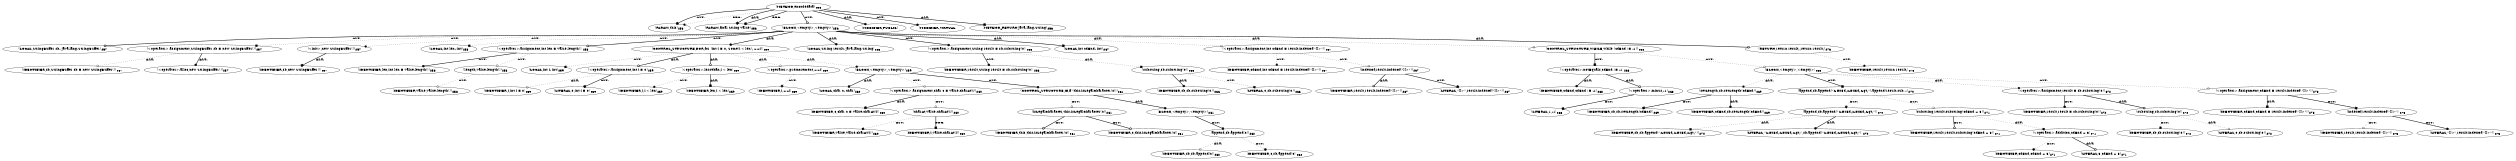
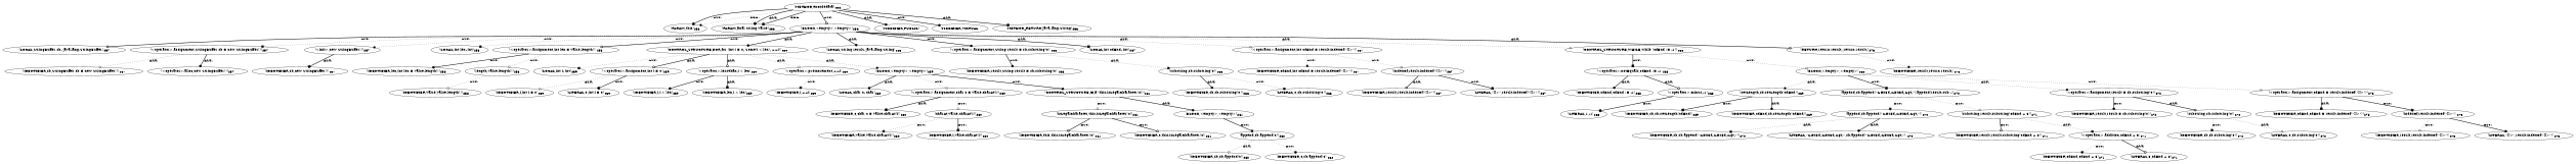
  digraph {
    edge [arrowhead=box style=bold]
    n1 [label=<(METHOD,encodedata)<SUB>256</SUB>>]
    n2 [label=<(PARAM,this)<SUB>256</SUB>>]
    n3 [label=<(PARAM,final String value)<SUB>256</SUB>>]
    n4 [label=<(BLOCK,&lt;empty&gt;,&lt;empty&gt;)<SUB>256</SUB>>]
    n5 [label=<(MODIFIER,PUBLIC)>]
    n6 [label=<(MODIFIER,VIRTUAL)>]
    n7 [label=<(METHOD_RETURN,java.lang.String)<SUB>256</SUB>>]
    n8 [label=<(LOCAL,StringBuffer sb: java.lang.StringBuffer)<SUB>257</SUB>>]
    n9 [label=<(&lt;operator&gt;.assignment,StringBuffer sb = new StringBuffer())<SUB>257</SUB>>]
    n10 [label=<(&lt;init&gt;,new StringBuffer())<SUB>257</SUB>>]
    n11 [label=<(LOCAL,int len: int)<SUB>258</SUB>>]
    n12 [label=<(&lt;operator&gt;.assignment,int len = value.length())<SUB>258</SUB>>]
    n13 [label=<(CONTROL_STRUCTURE,FOR,for (int i = 0; Some(i &lt; len); ++i))<SUB>259</SUB>>]
    n14 [label=<(LOCAL,String result: java.lang.String)<SUB>266</SUB>>]
    n15 [label=<(&lt;operator&gt;.assignment,String result = sb.substring(0))<SUB>266</SUB>>]
    n16 [label=<(LOCAL,int cdEnd: int)<SUB>267</SUB>>]
    n17 [label=<(&lt;operator&gt;.assignment,int cdEnd = result.indexOf(&quot;]]&gt;&quot;))<SUB>267</SUB>>]
    n18 [label=<(CONTROL_STRUCTURE,WHILE,while (cdEnd != -1))<SUB>268</SUB>>]
    n19 [label=<(RETURN,return result;,return result;)<SUB>276</SUB>>]
    n20 [label=<(IDENTIFIER,sb,StringBuffer sb = new StringBuffer())<SUB>257</SUB>>]
    n21 [label=<(&lt;operator&gt;.alloc,new StringBuffer())<SUB>257</SUB>>]
    n22 [label=<(IDENTIFIER,sb,new StringBuffer())<SUB>257</SUB>>]
    n23 [label=<(IDENTIFIER,len,int len = value.length())<SUB>258</SUB>>]
    n24 [label=<(length,value.length())<SUB>258</SUB>>]
    n25 [label=<(LOCAL,int i: int)<SUB>259</SUB>>]
    n26 [label=<(&lt;operator&gt;.assignment,int i = 0)<SUB>259</SUB>>]
    n27 [label=<(&lt;operator&gt;.lessThan,i &lt; len)<SUB>259</SUB>>]
    n28 [label=<(&lt;operator&gt;.preIncrement,++i)<SUB>259</SUB>>]
    n29 [label=<(BLOCK,&lt;empty&gt;,&lt;empty&gt;)<SUB>259</SUB>>]
    n30 [label=<(IDENTIFIER,result,String result = sb.substring(0))<SUB>266</SUB>>]
    n31 [label=<(substring,sb.substring(0))<SUB>266</SUB>>]
    n32 [label=<(IDENTIFIER,cdEnd,int cdEnd = result.indexOf(&quot;]]&gt;&quot;))<SUB>267</SUB>>]
    n33 [label=<(indexOf,result.indexOf(&quot;]]&gt;&quot;))<SUB>267</SUB>>]
    n34 [label=<(&lt;operator&gt;.notEquals,cdEnd != -1)<SUB>268</SUB>>]
    n35 [label=<(BLOCK,&lt;empty&gt;,&lt;empty&gt;)<SUB>268</SUB>>]
    n36 [label=<(IDENTIFIER,result,return result;)<SUB>276</SUB>>]
    n37 [label=<(IDENTIFIER,value,value.length())<SUB>258</SUB>>]
    n38 [label=<(IDENTIFIER,i,int i = 0)<SUB>259</SUB>>]
    n39 [label=<(LITERAL,0,int i = 0)<SUB>259</SUB>>]
    n40 [label=<(IDENTIFIER,i,i &lt; len)<SUB>259</SUB>>]
    n41 [label=<(IDENTIFIER,len,i &lt; len)<SUB>259</SUB>>]
    n42 [label=<(IDENTIFIER,i,++i)<SUB>259</SUB>>]
    n43 [label=<(LOCAL,char c: char)<SUB>260</SUB>>]
    n44 [label=<(&lt;operator&gt;.assignment,char c = value.charAt(i))<SUB>260</SUB>>]
    n45 [label=<(CONTROL_STRUCTURE,IF,if (this.isLegalCharacter(c)))<SUB>261</SUB>>]
    n46 [label=<(IDENTIFIER,c,char c = value.charAt(i))<SUB>260</SUB>>]
    n47 [label=<(charAt,value.charAt(i))<SUB>260</SUB>>]
    n48 [label=<(isLegalCharacter,this.isLegalCharacter(c))<SUB>261</SUB>>]
    n49 [label=<(BLOCK,&lt;empty&gt;,&lt;empty&gt;)<SUB>261</SUB>>]
    n50 [label=<(IDENTIFIER,value,value.charAt(i))<SUB>260</SUB>>]
    n51 [label=<(IDENTIFIER,i,value.charAt(i))<SUB>260</SUB>>]
    n52 [label=<(IDENTIFIER,this,this.isLegalCharacter(c))<SUB>261</SUB>>]
    n53 [label=<(IDENTIFIER,c,this.isLegalCharacter(c))<SUB>261</SUB>>]
    n54 [label=<(append,sb.append(c))<SUB>262</SUB>>]
    n55 [label=<(IDENTIFIER,sb,sb.append(c))<SUB>262</SUB>>]
    n56 [label=<(IDENTIFIER,c,sb.append(c))<SUB>262</SUB>>]
    n57 [label=<(IDENTIFIER,sb,sb.substring(0))<SUB>266</SUB>>]
    n58 [label=<(LITERAL,0,sb.substring(0))<SUB>266</SUB>>]
    n59 [label=<(IDENTIFIER,result,result.indexOf(&quot;]]&gt;&quot;))<SUB>267</SUB>>]
    n60 [label=<(LITERAL,&quot;]]&gt;&quot;,result.indexOf(&quot;]]&gt;&quot;))<SUB>267</SUB>>]
    n61 [label=<(IDENTIFIER,cdEnd,cdEnd != -1)<SUB>268</SUB>>]
    n62 [label=<(&lt;operator&gt;.minus,-1)<SUB>268</SUB>>]
    n63 [label=<(setLength,sb.setLength(cdEnd))<SUB>269</SUB>>]
    n64 [label=<(append,sb.append(&quot;&amp;#x5d;&amp;#x5d;&amp;gt;&quot;).append(result.sub...)<SUB>270</SUB>>]
    n65 [label=<(&lt;operator&gt;.assignment,result = sb.substring(0))<SUB>672</SUB>>]
    n66 [label=<(&lt;operator&gt;.assignment,cdEnd = result.indexOf(&quot;]]&gt;&quot;))<SUB>273</SUB>>]
    n67 [label=<(LITERAL,1,-1)<SUB>268</SUB>>]
    n68 [label=<(IDENTIFIER,sb,sb.setLength(cdEnd))<SUB>269</SUB>>]
    n69 [label=<(IDENTIFIER,cdEnd,sb.setLength(cdEnd))<SUB>269</SUB>>]
    n70 [label=<(append,sb.append(&quot;&amp;#x5d;&amp;#x5d;&amp;gt;&quot;))<SUB>270</SUB>>]
    n71 [label=<(substring,result.substring(cdEnd + 3))<SUB>271</SUB>>]
    n72 [label=<(IDENTIFIER,result,result = sb.substring(0))<SUB>272</SUB>>]
    n73 [label=<(substring,sb.substring(0))<SUB>272</SUB>>]
    n74 [label=<(IDENTIFIER,cdEnd,cdEnd = result.indexOf(&quot;]]&gt;&quot;))<SUB>273</SUB>>]
    n75 [label=<(indexOf,result.indexOf(&quot;]]&gt;&quot;))<SUB>273</SUB>>]
    n76 [label=<(IDENTIFIER,sb,sb.append(&quot;&amp;#x5d;&amp;#x5d;&amp;gt;&quot;))<SUB>270</SUB>>]
    n77 [label=<(LITERAL,&quot;&amp;#x5d;&amp;#x5d;&amp;gt;&quot;,sb.append(&quot;&amp;#x5d;&amp;#x5d;&amp;gt;&quot;))<SUB>270</SUB>>]
    n78 [label=<(IDENTIFIER,result,result.substring(cdEnd + 3))<SUB>271</SUB>>]
    n79 [label=<(&lt;operator&gt;.addition,cdEnd + 3)<SUB>271</SUB>>]
    n80 [label=<(IDENTIFIER,cdEnd,cdEnd + 3)<SUB>271</SUB>>]
    n81 [label=<(LITERAL,3,cdEnd + 3)<SUB>271</SUB>>]
    n82 [label=<(IDENTIFIER,sb,sb.substring(0))<SUB>272</SUB>>]
    n83 [label=<(LITERAL,0,sb.substring(0))<SUB>272</SUB>>]
    n84 [label=<(IDENTIFIER,result,result.indexOf(&quot;]]&gt;&quot;))<SUB>273</SUB>>]
    n85 [label=<(LITERAL,&quot;]]&gt;&quot;,result.indexOf(&quot;]]&gt;&quot;))<SUB>273</SUB>>]
    n1 -> n2 [label="AST: "]
    n1 -> n2 [arrowhead=dot label="DDG: " style=dotted]
    n1 -> n3 [label="AST: "]
    n1 -> n3 [label="DDG: "]
    n1 -> n4 [arrowhead=odot label="AST: "]
    n1 -> n5 [arrowhead=dot label="AST: "]
    n1 -> n6 [arrowhead=dot label="AST: "]
    n1 -> n7 [label="AST: "]
    n4 -> n8 [arrowhead=odot label="AST: "]
    n4 -> n9 [label="AST: " style=dotted]
    n4 -> n10 [arrowhead=dot label="AST: " style=dotted]
    n4 -> n11 [label="AST: " style=dotted]
    n4 -> n12 [arrowhead=odot label="AST: "]
    n4 -> n13 [arrowhead=dot label="AST: "]
    n4 -> n14 [arrowhead=dot label="AST: "]
    n4 -> n15 [arrowhead=dot label="AST: "]
    n4 -> n16 [label="AST: "]
    n4 -> n17 [arrowhead=odot label="AST: " style=dotted]
    n4 -> n18 [arrowhead=odot label="AST: " style=dotted]
    n4 -> n19 [arrowhead=odot label="AST: "]
    n9 -> n20 [arrowhead=odot label="AST: " style=dotted]
    n9 -> n21 [arrowhead=dot label="AST: "]
    n10 -> n22 [label="AST: "]
    n12 -> n23 [arrowhead=dot label="AST: "]
    n12 -> n24 [arrowhead=odot label="AST: " style=dotted]
    n13 -> n25 [label="AST: " style=dotted]
    n13 -> n26 [arrowhead=odot label="AST: "]
    n13 -> n27 [arrowhead=odot label="AST: "]
    n13 -> n28 [arrowhead=odot label="AST: " style=dotted]
    n13 -> n29 [arrowhead=dot label="AST: " style=dotted]
    n15 -> n30 [arrowhead=dot label="AST: "]
    n15 -> n31 [label="AST: " style=dotted]
    n17 -> n32 [arrowhead=dot label="AST: " style=dotted]
    n17 -> n33 [arrowhead=odot label="AST: " style=dotted]
    n18 -> n34 [label="AST: "]
    n18 -> n35 [arrowhead=odot label="AST: " style=dotted]
    n19 -> n36 [arrowhead=dot label="AST: " style=dotted]
    n24 -> n37 [arrowhead=odot label="AST: " style=dotted]
    n26 -> n38 [arrowhead=odot label="AST: " style=dotted]
    n26 -> n39 [label="AST: "]
-   n27 -> n40 [arrowhead=dot label="AST: " style=dotted]
+   n27 -> n40 [arrowhead=dot label="AST: "]
    n27 -> n41 [label="AST: "]
    n28 -> n42 [label="AST: " style=dotted]
    n29 -> n43 [arrowhead=dot label="AST: "]
    n29 -> n44 [arrowhead=odot label="AST: " style=dotted]
    n29 -> n45 [arrowhead=dot label="AST: "]
    n31 -> n57 [arrowhead=dot label="AST: "]
    n31 -> n58 [label="AST: " style=dotted]
    n33 -> n59 [arrowhead=odot label="AST: "]
    n33 -> n60 [label="AST: "]
    n34 -> n61 [arrowhead=dot label="AST: "]
    n34 -> n62 [arrowhead=odot label="AST: "]
    n35 -> n63 [arrowhead=dot label="AST: " style=dotted]
    n35 -> n64 [label="AST: "]
    n35 -> n65 [arrowhead=dot label="AST: " style=dotted]
    n35 -> n66 [arrowhead=odot label="AST: " style=dotted]
    n44 -> n46 [label="AST: "]
    n44 -> n47 [arrowhead=odot label="AST: " style=dotted]
    n45 -> n48 [arrowhead=odot label="AST: " style=dotted]
    n45 -> n49 [arrowhead=dot label="AST: "]
    n47 -> n50 [label="AST: " style=dotted]
-   n47 -> n51 [label="DDG: "]
+   n47 -> n51 [label="AST: "]
    n48 -> n52 [arrowhead=odot label="AST: "]
    n48 -> n53 [arrowhead=odot label="AST: "]
    n49 -> n54 [arrowhead=dot label="AST: "]
    n54 -> n55 [arrowhead=odot label="AST: " style=dotted]
    n54 -> n56 [label="AST: " style=dotted]
    n62 -> n67 [label="AST: "]
    n63 -> n68 [label="AST: "]
    n63 -> n69 [arrowhead=dot label="AST: "]
    n64 -> n70 [label="AST: " style=dotted]
    n64 -> n71 [arrowhead=odot label="AST: " style=dotted]
    n65 -> n72 [arrowhead=dot label="AST: "]
    n65 -> n73 [arrowhead=odot label="AST: "]
    n66 -> n74 [label="AST: "]
    n66 -> n75 [label="AST: "]
    n70 -> n76 [label="AST: " style=dotted]
    n70 -> n77 [arrowhead=dot label="AST: "]
    n71 -> n78 [arrowhead=odot label="AST: "]
    n71 -> n79 [label="AST: " style=dotted]
    n73 -> n82 [label="AST: " style=dotted]
    n73 -> n83 [arrowhead=odot label="AST: " style=dotted]
    n75 -> n84 [arrowhead=odot label="AST: " style=dotted]
    n75 -> n85 [arrowhead=dot label="AST: "]
    n79 -> n80 [label="AST: " style=dotted]
    n79 -> n81 [arrowhead=odot label="AST: "]
  }
